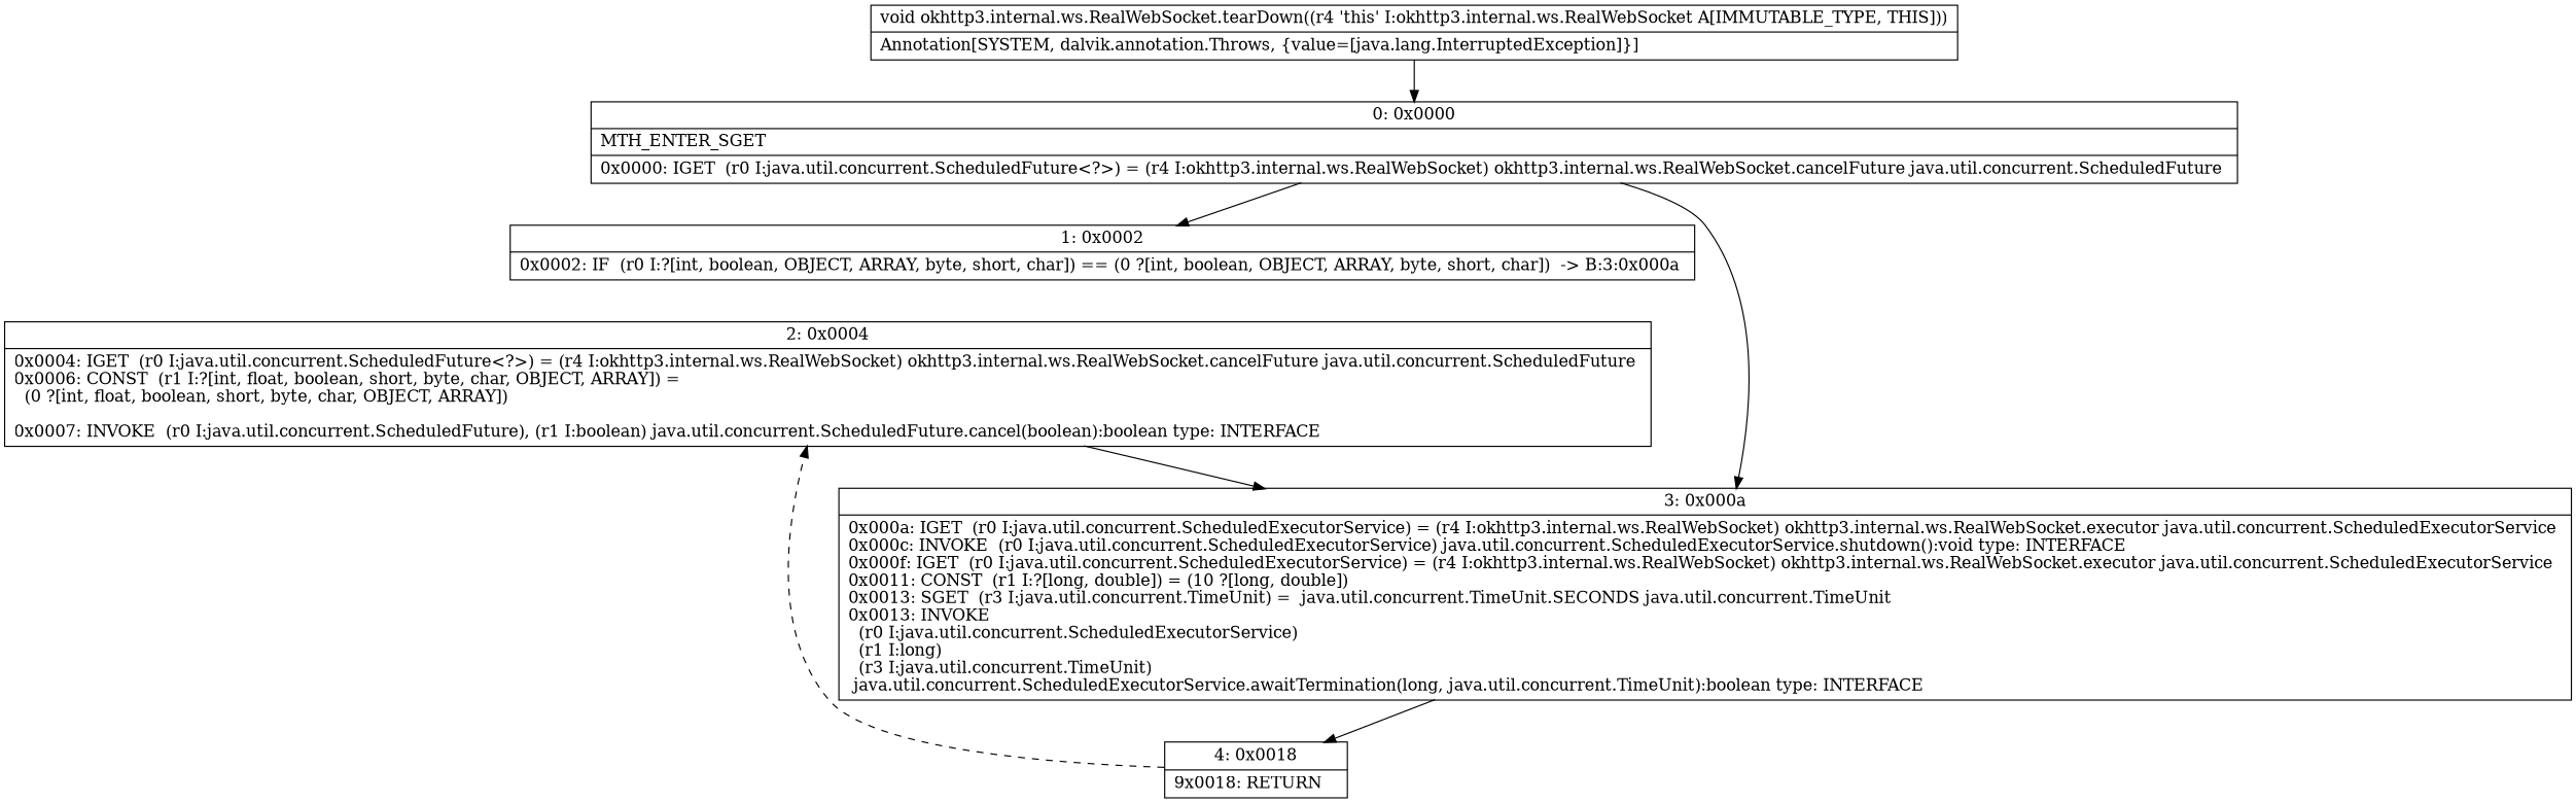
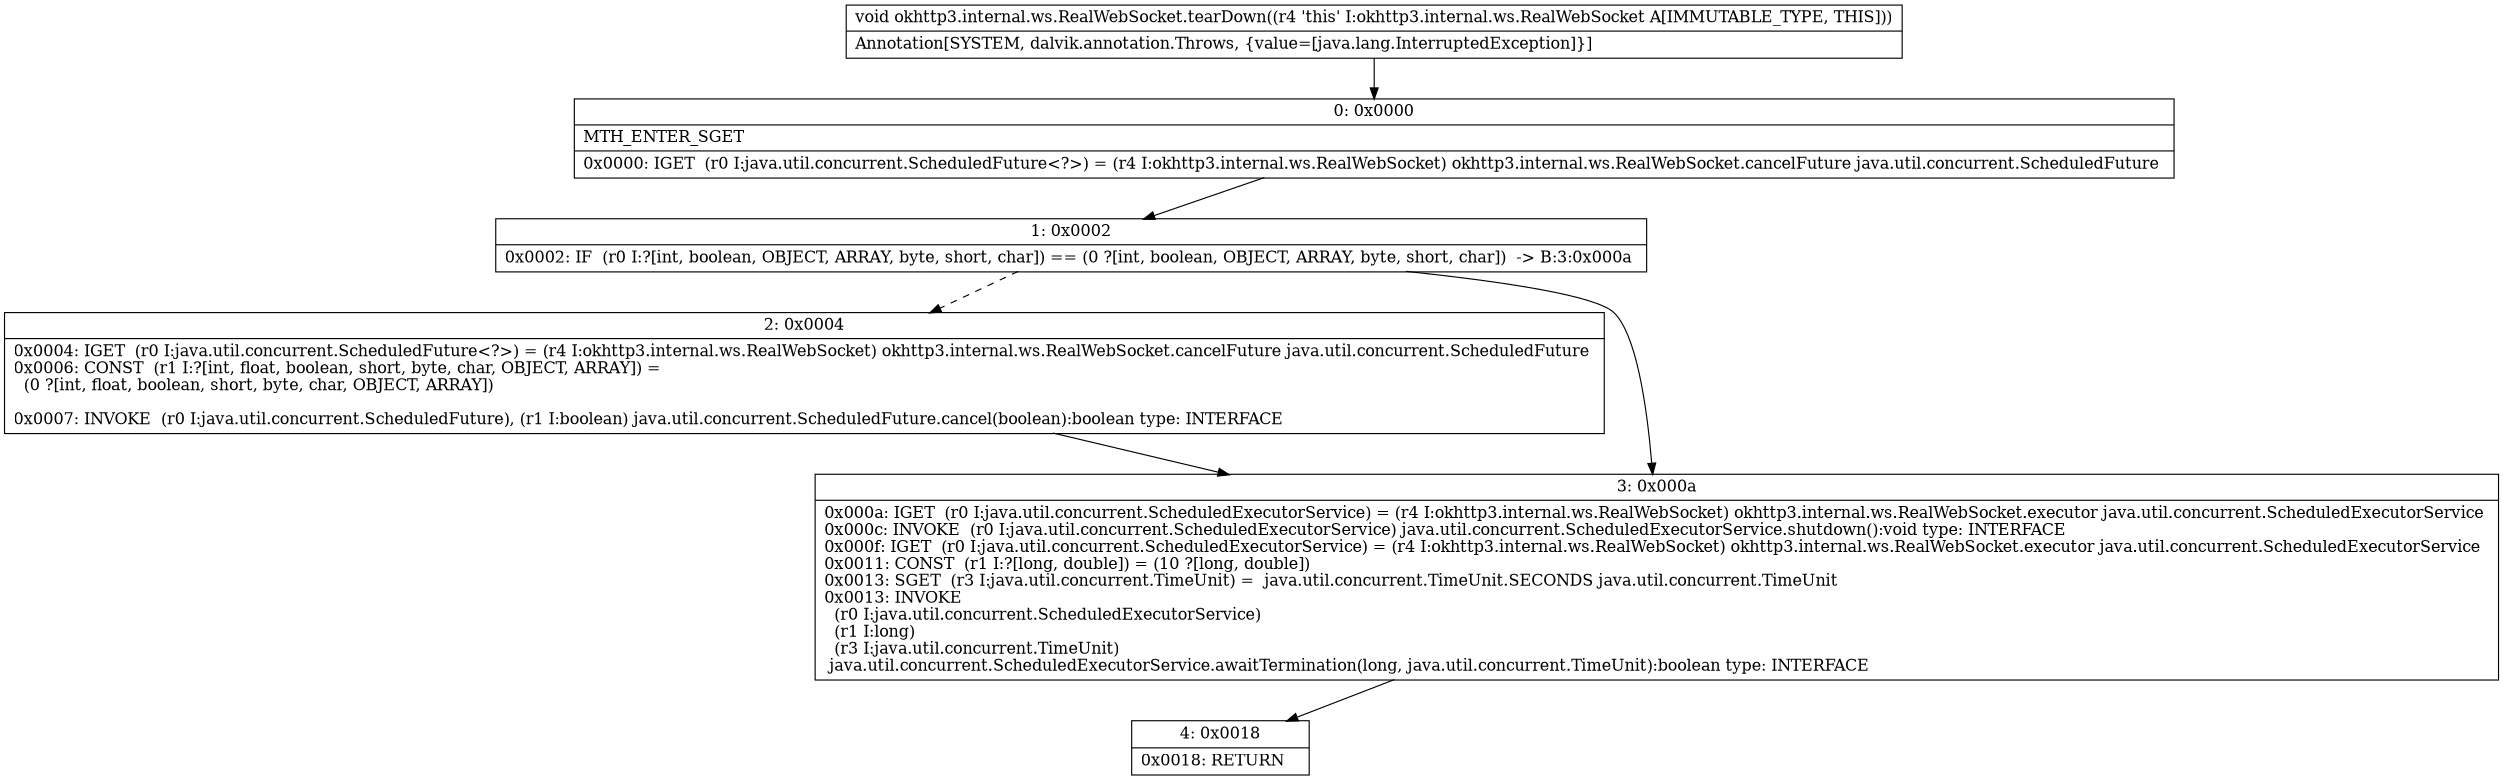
  digraph {
    node [shape=record]
    n1 [label="{0\:\ 0x0000|MTH_ENTER_SGET\l|0x0000: IGET  (r0 I:java.util.concurrent.ScheduledFuture\<?\>) = (r4 I:okhttp3.internal.ws.RealWebSocket) okhttp3.internal.ws.RealWebSocket.cancelFuture java.util.concurrent.ScheduledFuture \l}"]
    n2 [label="{1\:\ 0x0002|0x0002: IF  (r0 I:?[int, boolean, OBJECT, ARRAY, byte, short, char]) == (0 ?[int, boolean, OBJECT, ARRAY, byte, short, char])  \-\> B:3:0x000a \l}"]
    n3 [label="{2\:\ 0x0004|0x0004: IGET  (r0 I:java.util.concurrent.ScheduledFuture\<?\>) = (r4 I:okhttp3.internal.ws.RealWebSocket) okhttp3.internal.ws.RealWebSocket.cancelFuture java.util.concurrent.ScheduledFuture \l0x0006: CONST  (r1 I:?[int, float, boolean, short, byte, char, OBJECT, ARRAY]) = \l  (0 ?[int, float, boolean, short, byte, char, OBJECT, ARRAY])\l \l0x0007: INVOKE  (r0 I:java.util.concurrent.ScheduledFuture), (r1 I:boolean) java.util.concurrent.ScheduledFuture.cancel(boolean):boolean type: INTERFACE \l}"]
    n4 [label="{3\:\ 0x000a|0x000a: IGET  (r0 I:java.util.concurrent.ScheduledExecutorService) = (r4 I:okhttp3.internal.ws.RealWebSocket) okhttp3.internal.ws.RealWebSocket.executor java.util.concurrent.ScheduledExecutorService \l0x000c: INVOKE  (r0 I:java.util.concurrent.ScheduledExecutorService) java.util.concurrent.ScheduledExecutorService.shutdown():void type: INTERFACE \l0x000f: IGET  (r0 I:java.util.concurrent.ScheduledExecutorService) = (r4 I:okhttp3.internal.ws.RealWebSocket) okhttp3.internal.ws.RealWebSocket.executor java.util.concurrent.ScheduledExecutorService \l0x0011: CONST  (r1 I:?[long, double]) = (10 ?[long, double]) \l0x0013: SGET  (r3 I:java.util.concurrent.TimeUnit) =  java.util.concurrent.TimeUnit.SECONDS java.util.concurrent.TimeUnit \l0x0013: INVOKE  \l  (r0 I:java.util.concurrent.ScheduledExecutorService)\l  (r1 I:long)\l  (r3 I:java.util.concurrent.TimeUnit)\l java.util.concurrent.ScheduledExecutorService.awaitTermination(long, java.util.concurrent.TimeUnit):boolean type: INTERFACE \l}"]
-   n5 [label="{4\:\ 0x0018|9x0018: RETURN   \l}"]
+   n5 [label="{4\:\ 0x0018|0x0018: RETURN   \l}"]
    n6 [label="{void okhttp3.internal.ws.RealWebSocket.tearDown((r4 'this' I:okhttp3.internal.ws.RealWebSocket A[IMMUTABLE_TYPE, THIS]))  | Annotation[SYSTEM, dalvik.annotation.Throws, \{value=[java.lang.InterruptedException]\}]\l}"]
    n1 -> n2
-   n5 -> n3 [style=dashed]
-   n1 -> n4
+   n2 -> n3 [style=dashed]
+   n2 -> n4
    n3 -> n4
    n4 -> n5
    n6 -> n1
  }
